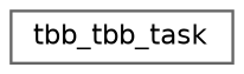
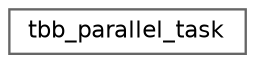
  digraph {
    rankdir=LR
-   n1 [color=grey40 fillcolor=white fontname=Helvetica fontsize=10 height=0.2 label=tbb_tbb_task shape=box style=filled width=0.4]
+   n1 [color=grey40 fillcolor=white fontname=Helvetica fontsize=10 height=0.2 label=tbb_parallel_task shape=box style=filled width=0.4]
  }
